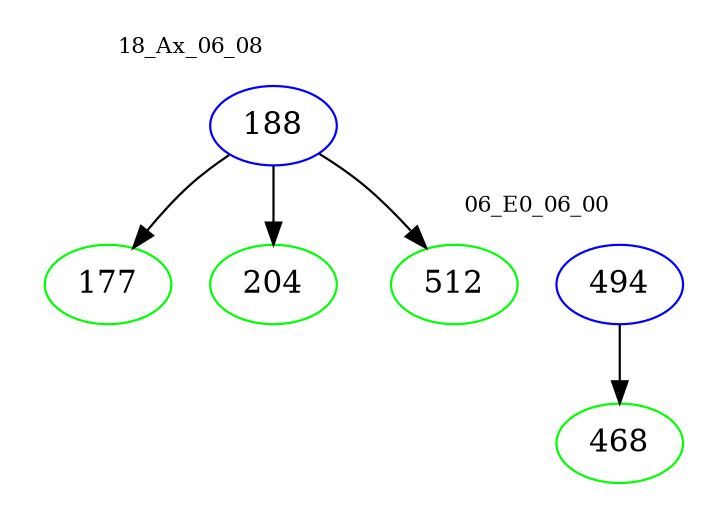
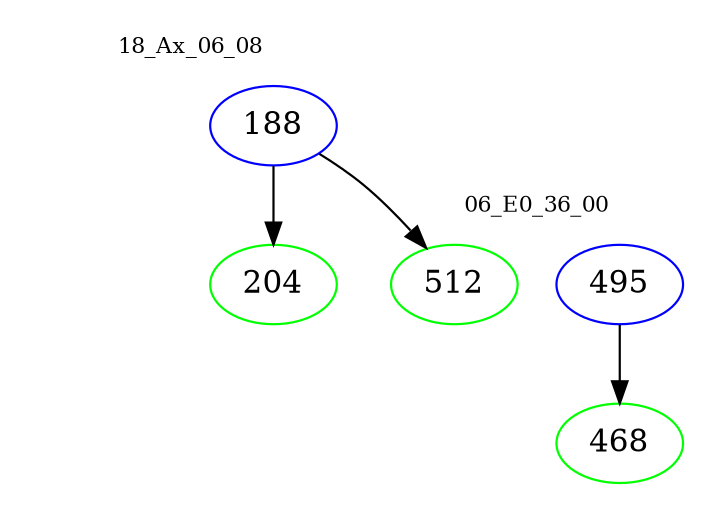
  digraph {
    node [color=green]
    edge [color=black]
    n1 [color=blue label=188]
-   n2 [label=177]
    n3 [label=204]
-   n4 [color=blue label=494]
+   n4 [color=blue label=495]
    n5 [label=468]
    n6 [label=512]
    subgraph cluster_1 {
      color=white
      fontsize=10
      label="18_Ax_06_08"
      n1
-     n2
      n3
    }
    subgraph cluster_2 {
      color=white
      fontsize=10
-     label="06_E0_06_00"
+     label="06_E0_36_00"
      n4
      n5
      n6
    }
-   n1 -> n2
    n1 -> n3
    n1 -> n6
    n4 -> n5
  }
